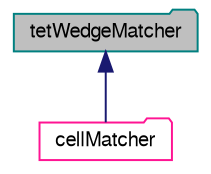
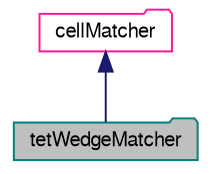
  digraph {
    node [fontname=FreeSans fontsize=10 shape=folder]
    n1 [color=teal fillcolor=grey75 fontcolor=black height=0.2 label=tetWedgeMatcher style=filled width=0.4]
    n2 [color=deeppink height=0.2 label=cellMatcher width=0.4]
-   n1 -> n2 [color=midnightblue dir=back fontname=FreeSans fontsize=10 labelfontname=FreeSans labelfontsize=10 style=solid]
+   n2 -> n1 [color=midnightblue dir=back fontname=FreeSans fontsize=10 labelfontname=FreeSans labelfontsize=10 style=solid]
  }
